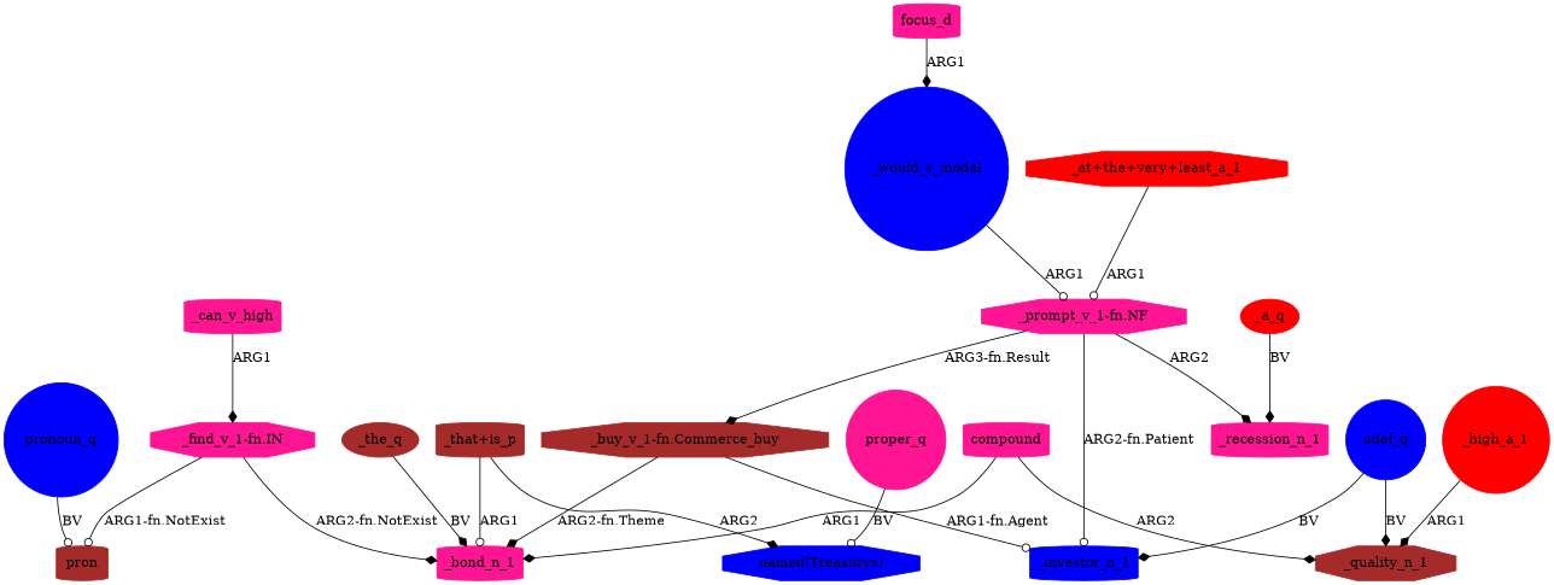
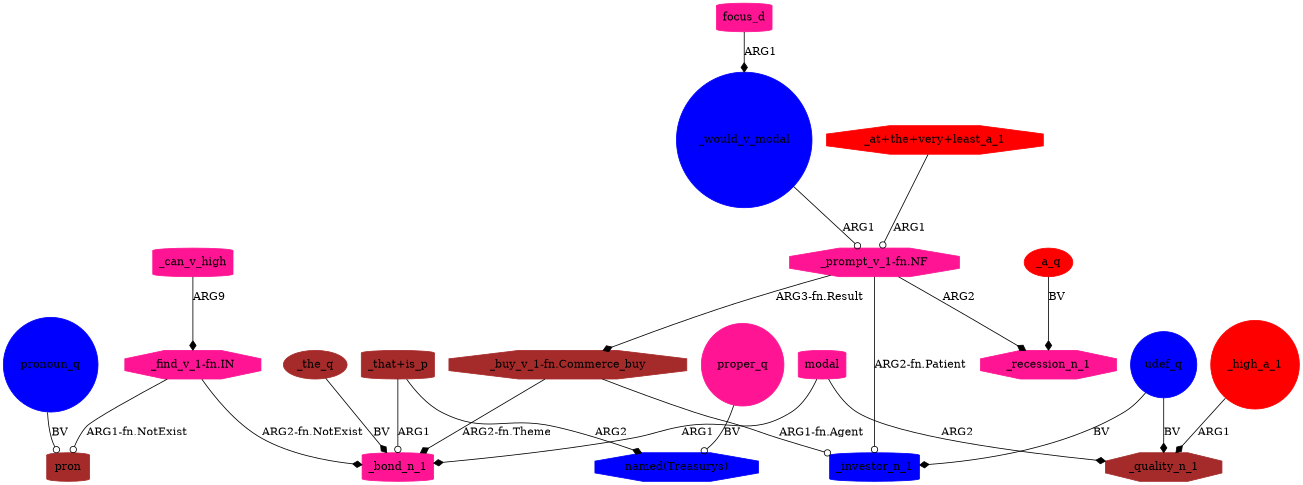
  digraph {
    node [color=deeppink shape=cylinder style=filled]
    edge [arrowhead=diamond]
    "_find_v_1-fn.IN" [shape=octagon]
    pron [color=brown]
    _bond_n_1
    udef_q [color=blue shape=circle]
    _quality_n_1 [color=brown shape=octagon]
    _investor_n_1 [color=blue]
    "_prompt_v_1-fn.NF" [shape=octagon]
    "_buy_v_1-fn.Commerce_buy" [color=brown shape=octagon]
-   _recession_n_1
+   _recession_n_1 [shape=octagon]
    "_that+is_p" [color=brown]
    "named(Treasurys)" [color=blue shape=octagon]
    _high_a_1 [color=red shape=circle]
-   compound
+   compound [label=modal]
    n14 [label=_can_v_high]
    pronoun_q [color=blue shape=circle]
    _the_q [color=brown shape=ellipse]
    _a_q [color=red shape=ellipse]
    _would_v_modal [color=blue shape=circle]
    "_at+the+very+least_a_1" [color=red shape=octagon]
    proper_q [shape=circle]
    focus_d
    "_find_v_1-fn.IN" -> pron [arrowhead=odot label="ARG1-fn.NotExist"]
    "_find_v_1-fn.IN" -> _bond_n_1 [label="ARG2-fn.NotExist"]
    udef_q -> _quality_n_1 [label=BV]
    udef_q -> _investor_n_1 [label=BV]
    "_prompt_v_1-fn.NF" -> _investor_n_1 [arrowhead=odot label="ARG2-fn.Patient"]
    "_prompt_v_1-fn.NF" -> "_buy_v_1-fn.Commerce_buy" [label="ARG3-fn.Result"]
    "_prompt_v_1-fn.NF" -> _recession_n_1 [label=ARG2]
    "_buy_v_1-fn.Commerce_buy" -> _bond_n_1 [label="ARG2-fn.Theme"]
    "_buy_v_1-fn.Commerce_buy" -> _investor_n_1 [arrowhead=odot label="ARG1-fn.Agent"]
    "_that+is_p" -> _bond_n_1 [arrowhead=odot label=ARG1]
    "_that+is_p" -> "named(Treasurys)" [label=ARG2]
    _high_a_1 -> _quality_n_1 [label=ARG1]
    compound -> _bond_n_1 [label=ARG1]
    compound -> _quality_n_1 [label=ARG2]
-   n14 -> "_find_v_1-fn.IN" [label=ARG1]
+   n14 -> "_find_v_1-fn.IN" [label=ARG9]
    pronoun_q -> pron [arrowhead=odot label=BV]
    _the_q -> _bond_n_1 [label=BV]
    _a_q -> _recession_n_1 [label=BV]
    _would_v_modal -> "_prompt_v_1-fn.NF" [arrowhead=odot label=ARG1]
    "_at+the+very+least_a_1" -> "_prompt_v_1-fn.NF" [arrowhead=odot label=ARG1]
    proper_q -> "named(Treasurys)" [arrowhead=odot label=BV]
    focus_d -> _would_v_modal [label=ARG1]
  }
